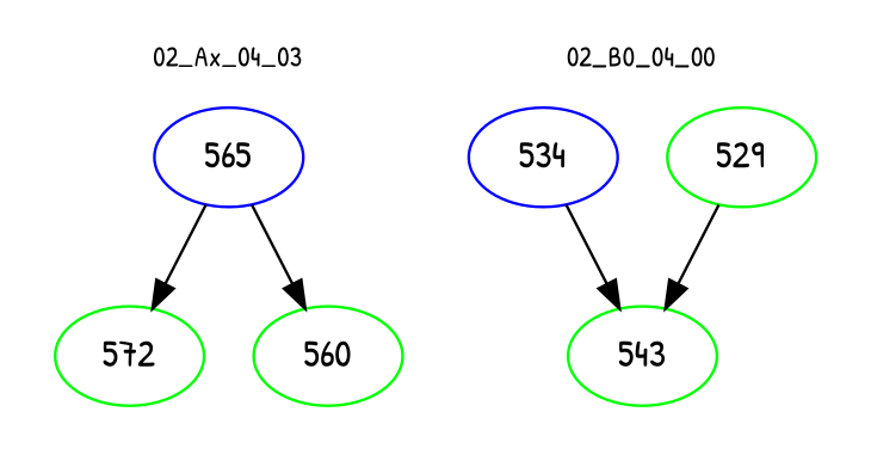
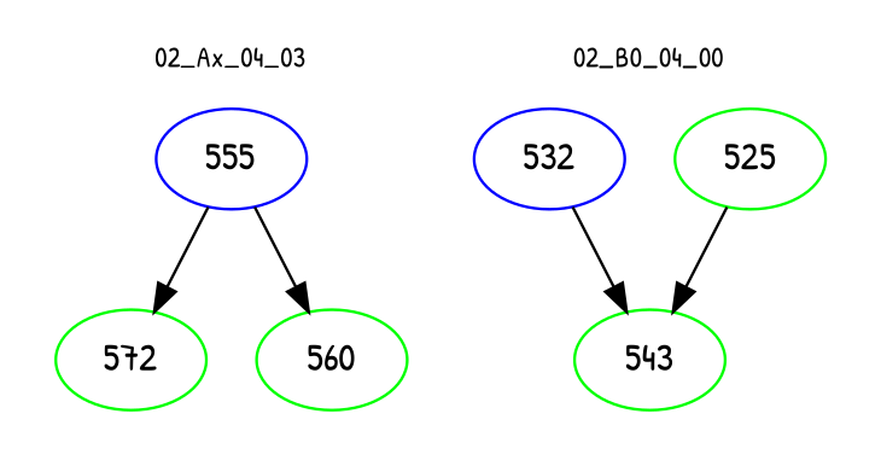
  digraph {
    fontname="Patrick Hand"
    node [color=green fontname="Patrick Hand"]
    edge [color=black fontname="Patrick Hand"]
    n1 [label=572]
-   n2 [color=blue label=565]
+   n2 [color=blue label=555]
    n3 [label=560]
-   n4 [label=529]
-   n5 [color=blue label=534]
+   n4 [label=525]
+   n5 [color=blue label=532]
    n6 [label=543]
    subgraph cluster_1 {
      color=white
      fontsize=10
      label="02_Ax_04_03"
      n1
      n2
      n3
    }
    subgraph cluster_2 {
      color=white
      fontsize=10
      label="02_B0_04_00"
      n4
      n5
      n6
    }
    n2 -> n1
    n2 -> n3
    n4 -> n6
    n5 -> n6
  }
